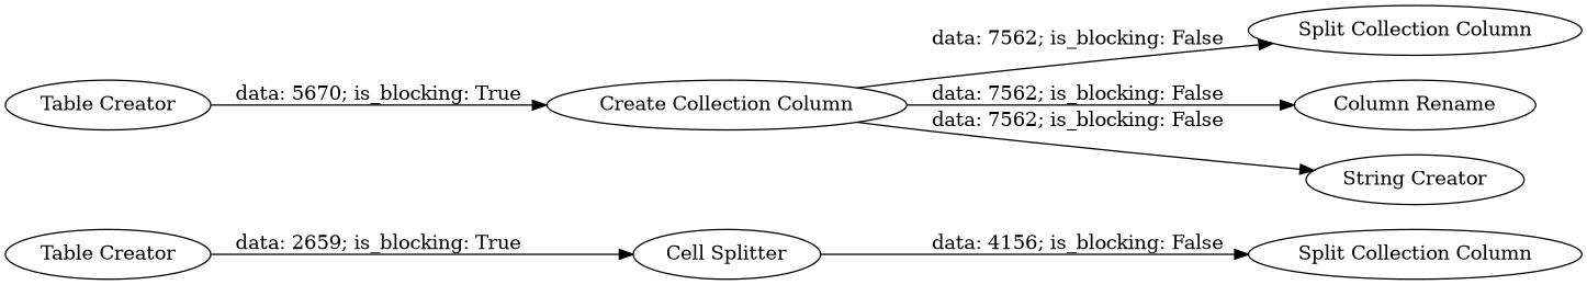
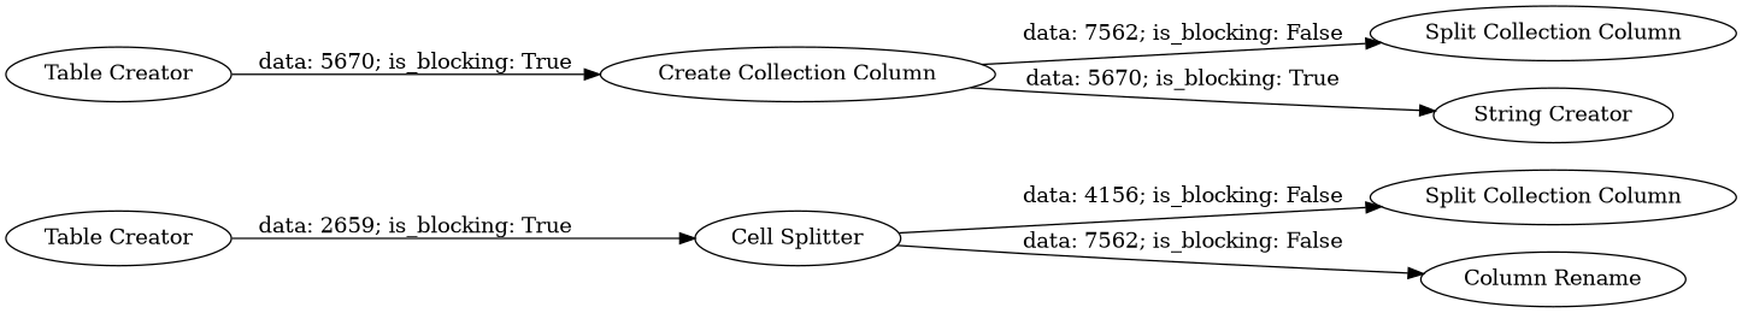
  digraph {
    rankdir=LR
    n1 [label="Table Creator"]
    n2 [label="Cell Splitter"]
    n3 [label="Split Collection Column"]
    n4 [label="Split Collection Column"]
    n5 [label="Column Rename"]
    n6 [label="String Creator"]
    n7 [label="Table Creator"]
    n8 [label="Create Collection Column"]
    n1 -> n2 [label="data: 2659; is_blocking: True"]
    n2 -> n3 [label="data: 4156; is_blocking: False"]
    n7 -> n8 [label="data: 5670; is_blocking: True"]
    n8 -> n4 [label="data: 7562; is_blocking: False"]
-   n8 -> n5 [label="data: 7562; is_blocking: False"]
-   n8 -> n6 [label="data: 7562; is_blocking: False"]
+   n2 -> n5 [label="data: 7562; is_blocking: False"]
+   n8 -> n6 [label="data: 5670; is_blocking: True"]
  }
